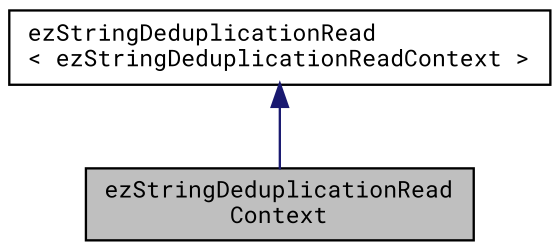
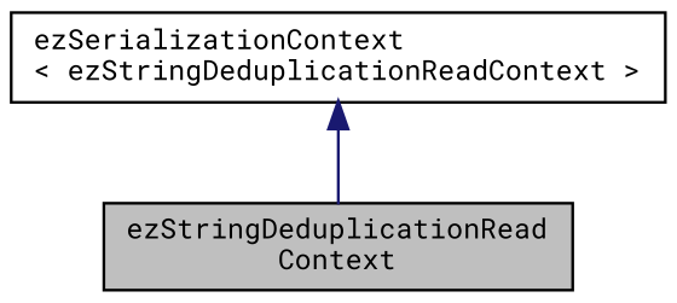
  digraph {
    fontname="Roboto Mono"
    node [color=black fontname="Roboto Mono" fontsize=10 shape=record style=filled]
    n1 [fillcolor=grey75 fontcolor=black height=0.2 label="ezStringDeduplicationRead\lContext" width=0.4]
-   n2 [fillcolor=white height=0.2 label="ezStringDeduplicationRead\l\< ezStringDeduplicationReadContext \>" width=0.4]
+   n2 [fillcolor=white height=0.2 label="ezSerializationContext\l\< ezStringDeduplicationReadContext \>" width=0.4]
    n2 -> n1 [color=midnightblue dir=back fontname="Roboto Mono" fontsize=10 labelfontname=Helvetica labelfontsize=10 style=solid]
  }
